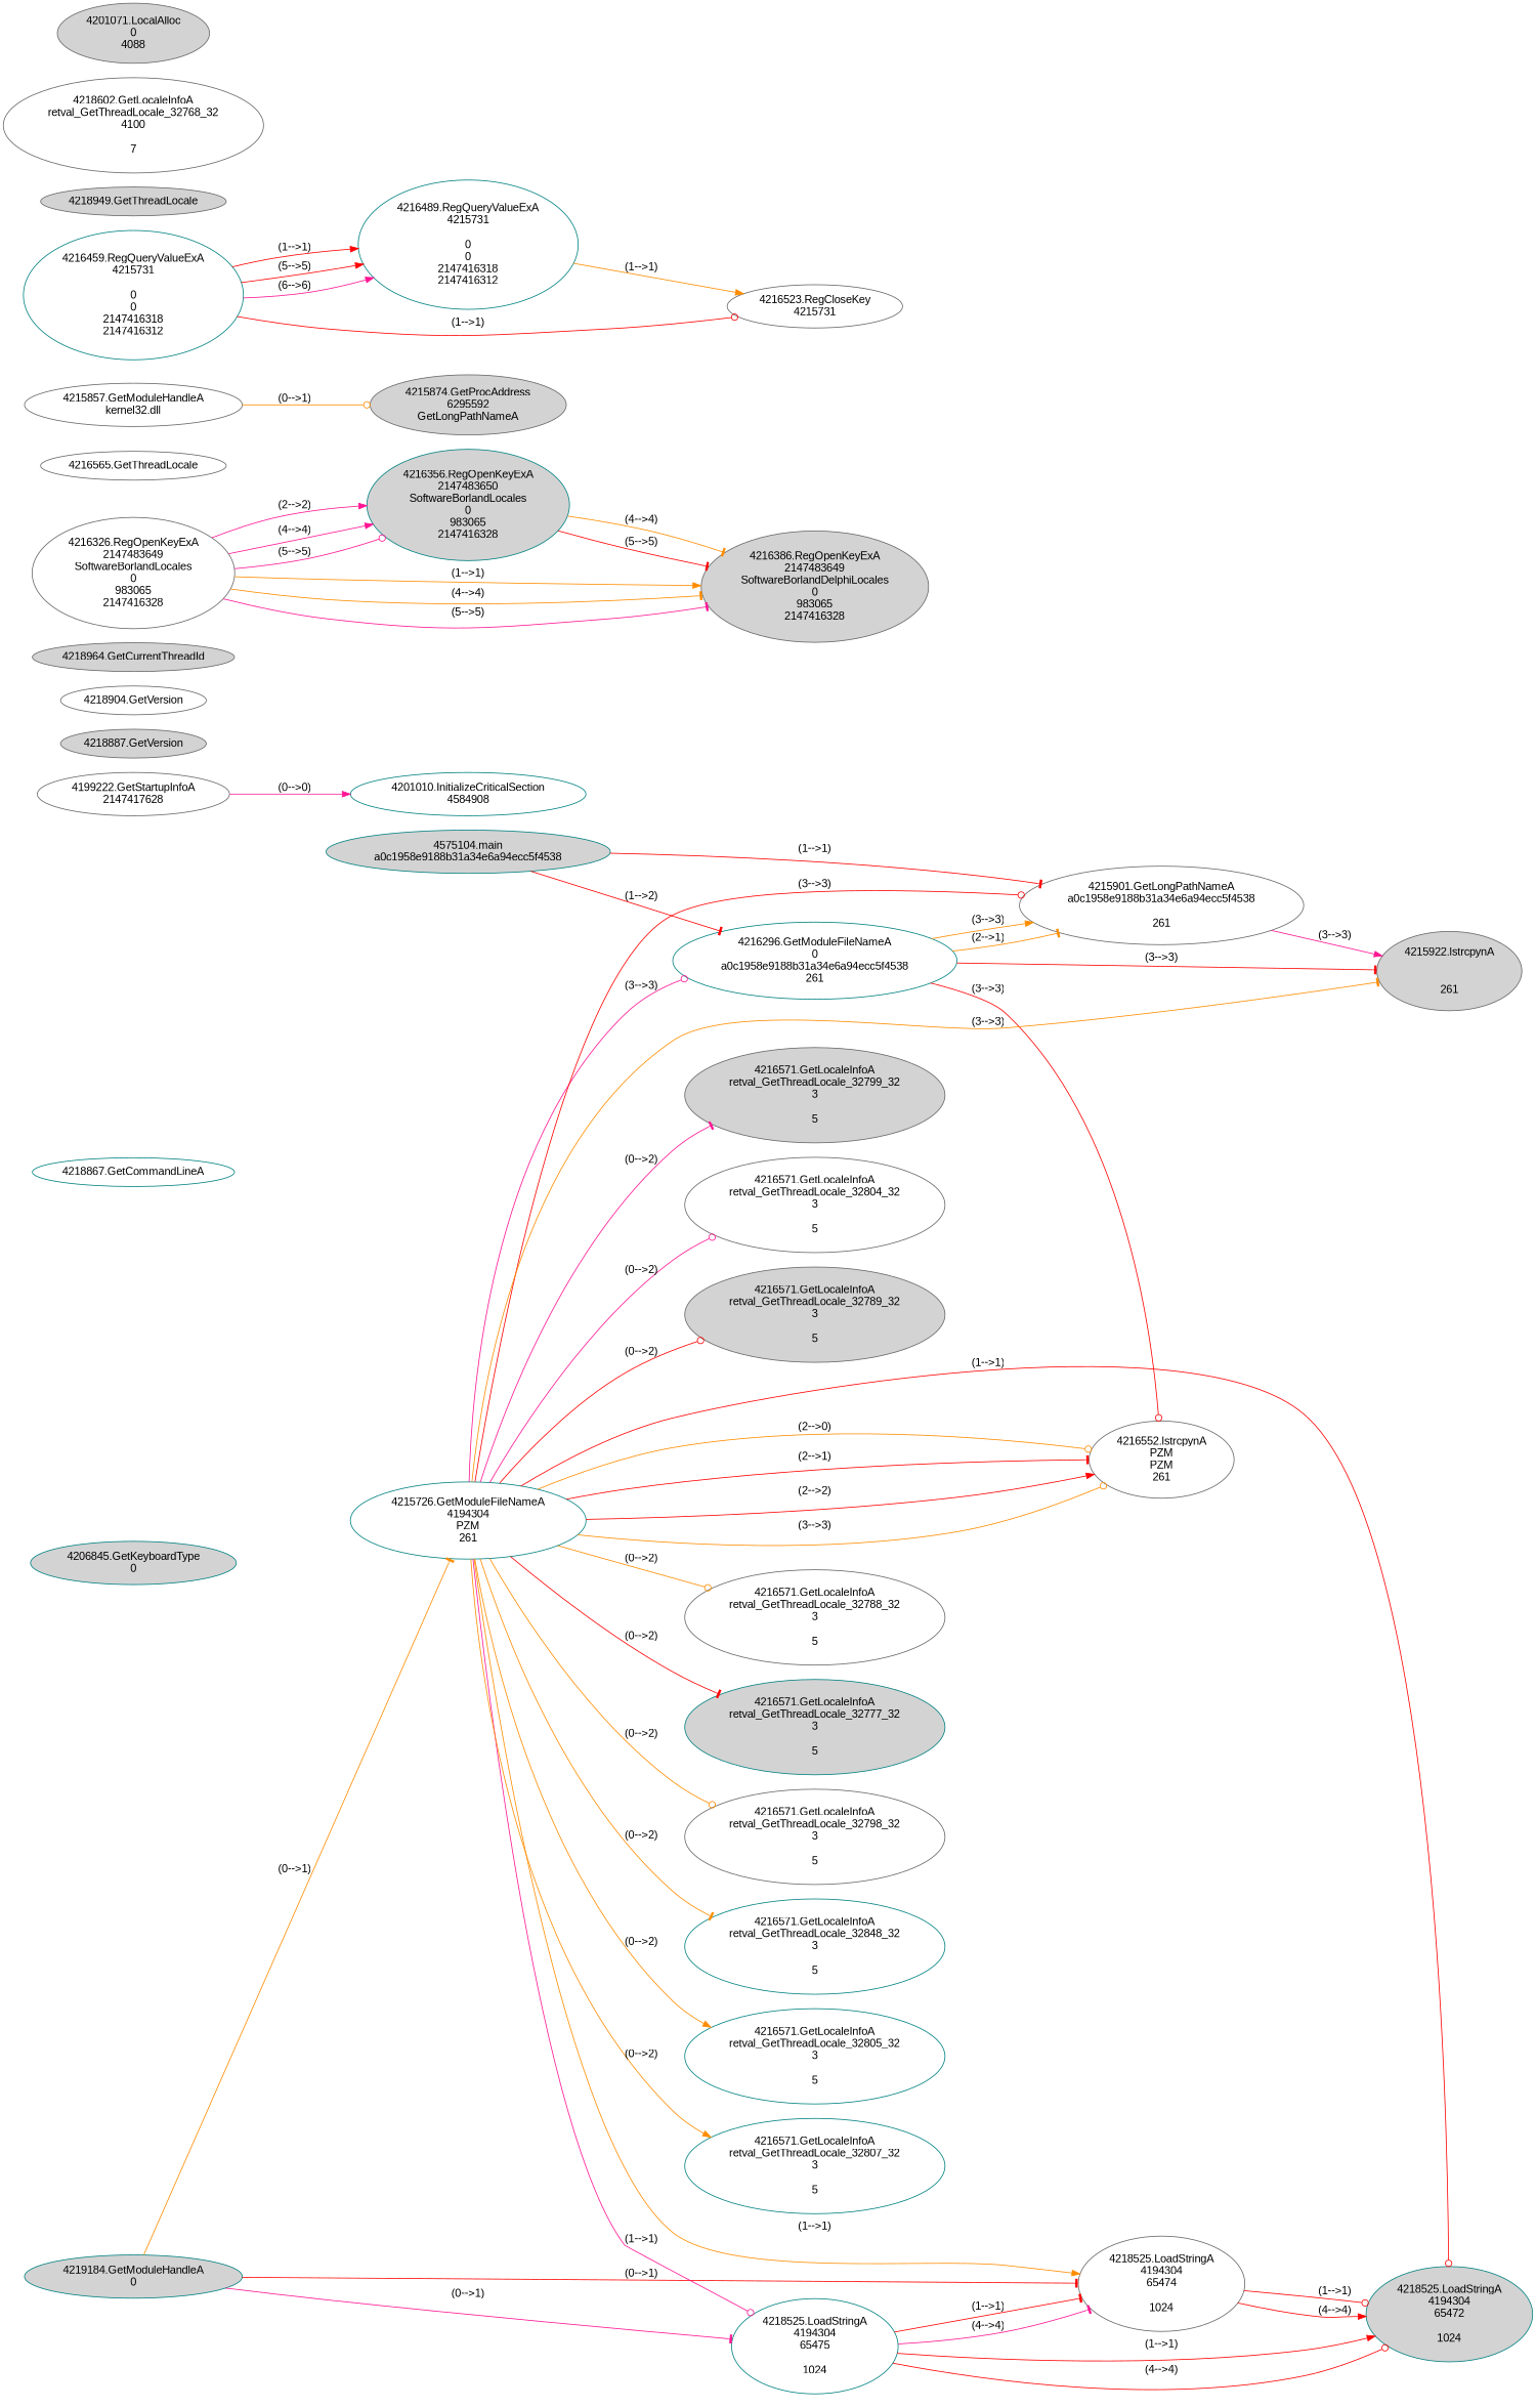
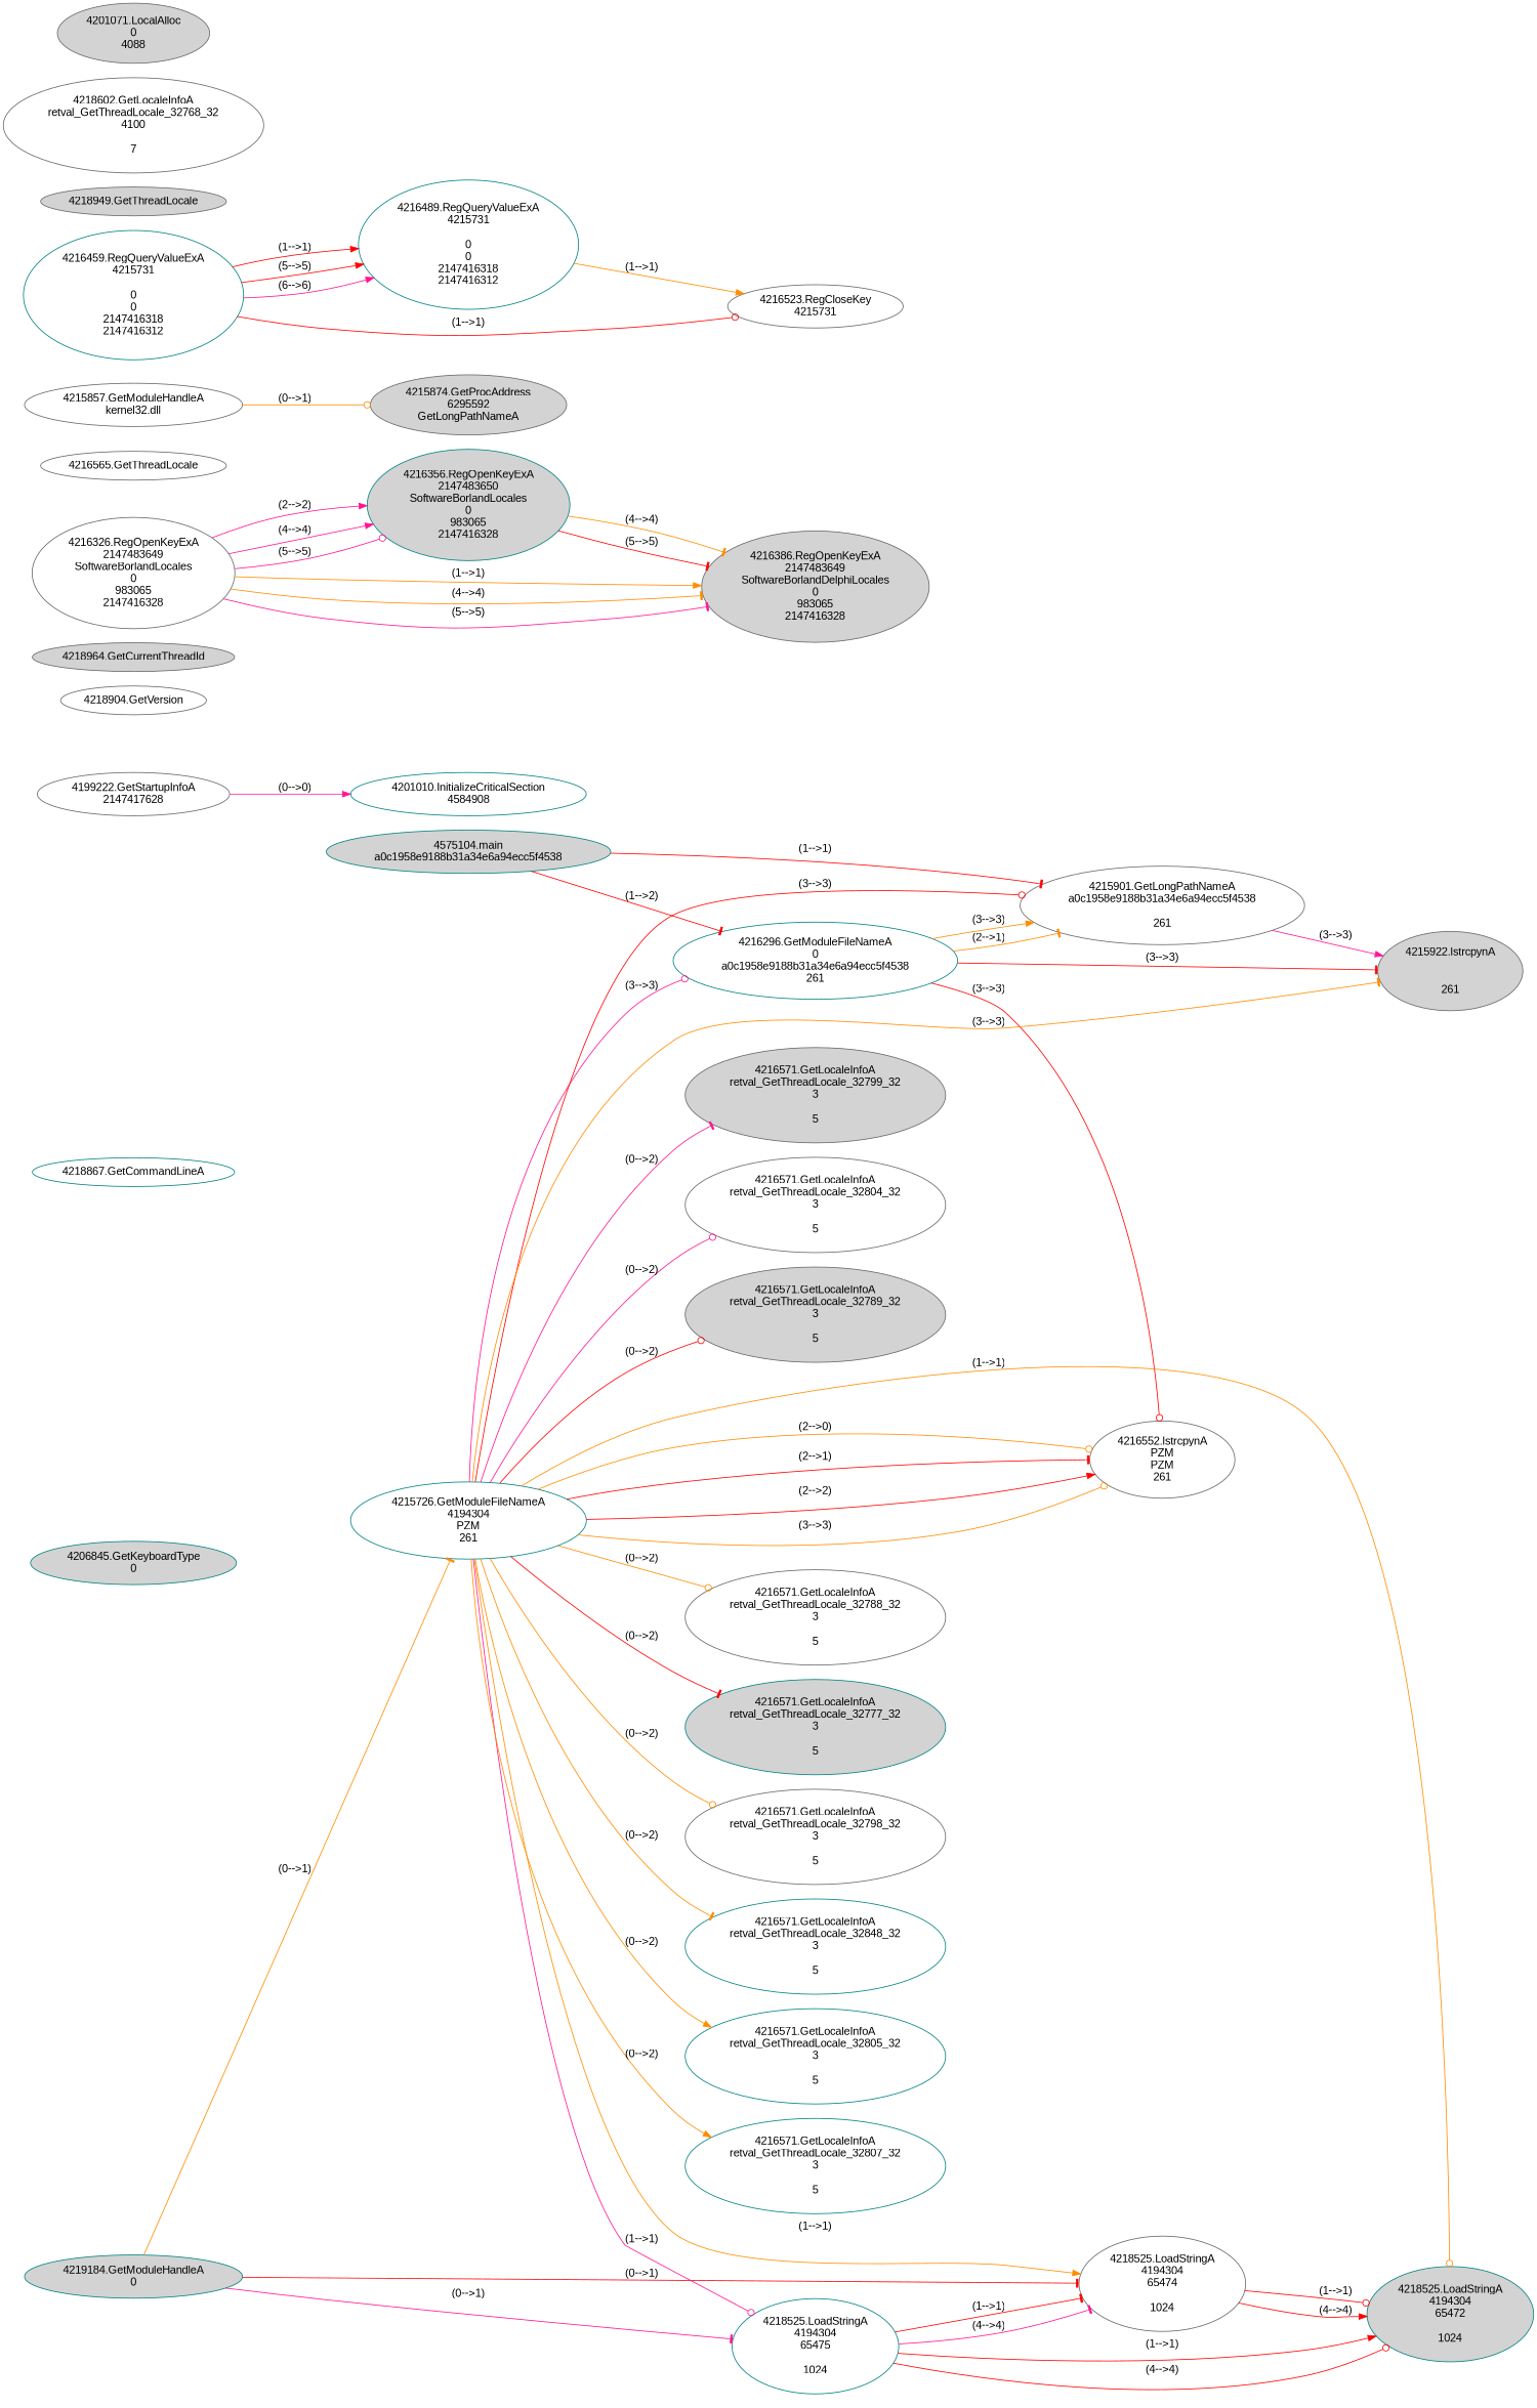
  digraph {
    fontname="Liberation Sans"
    rankdir=LR
    node [color=gray40 fillcolor=white fontname="Liberation Sans" style=filled]
    edge [arrowhead=tee color=red fontname="Liberation Sans"]
    n1 [color=teal fillcolor=lightgrey label="4575104.main\na0c1958e9188b31a34e6a94ecc5f4538"]
    n2 [color=teal label="4216296.GetModuleFileNameA\n0\na0c1958e9188b31a34e6a94ecc5f4538\n261"]
    n3 [label="4215901.GetLongPathNameA\na0c1958e9188b31a34e6a94ecc5f4538\n\n261"]
    n4 [label="4216552.lstrcpynA\nPZM\nPZM\n261"]
    n5 [fillcolor=lightgrey label="4215922.lstrcpynA\n\n\n261"]
    n6 [color=teal fillcolor=lightgrey label="4219184.GetModuleHandleA\n0"]
    n7 [color=teal label="4215726.GetModuleFileNameA\n4194304\nPZM\n261"]
    n8 [color=teal label="4218525.LoadStringA\n4194304\n65475\n\n1024"]
    n9 [label="4218525.LoadStringA\n4194304\n65474\n\n1024"]
    n10 [color=teal fillcolor=lightgrey label="4218525.LoadStringA\n4194304\n65472\n\n1024"]
    n11 [color=teal fillcolor=lightgrey label="4216571.GetLocaleInfoA\nretval_GetThreadLocale_32777_32\n3\n\n5"]
    n12 [label="4216571.GetLocaleInfoA\nretval_GetThreadLocale_32798_32\n3\n\n5"]
    n13 [color=teal label="4216571.GetLocaleInfoA\nretval_GetThreadLocale_32848_32\n3\n\n5"]
    n14 [color=teal label="4216571.GetLocaleInfoA\nretval_GetThreadLocale_32805_32\n3\n\n5"]
    n15 [color=teal label="4216571.GetLocaleInfoA\nretval_GetThreadLocale_32807_32\n3\n\n5"]
    n16 [fillcolor=lightgrey label="4216571.GetLocaleInfoA\nretval_GetThreadLocale_32799_32\n3\n\n5"]
    n17 [label="4216571.GetLocaleInfoA\nretval_GetThreadLocale_32804_32\n3\n\n5"]
    n18 [fillcolor=lightgrey label="4216571.GetLocaleInfoA\nretval_GetThreadLocale_32789_32\n3\n\n5"]
    n19 [label="4216571.GetLocaleInfoA\nretval_GetThreadLocale_32788_32\n3\n\n5"]
    n20 [color=teal fillcolor=lightgrey label="4206845.GetKeyboardType\n0"]
    n21 [color=teal label="4218867.GetCommandLineA\n"]
    n22 [label="4199222.GetStartupInfoA\n2147417628"]
    n23 [color=teal label="4201010.InitializeCriticalSection\n4584908"]
-   n24 [fillcolor=lightgrey label="4218887.GetVersion\n"]
    n25 [label="4218904.GetVersion\n"]
    n26 [fillcolor=lightgrey label="4218964.GetCurrentThreadId\n"]
    n27 [label="4216326.RegOpenKeyExA\n2147483649\nSoftware\Borland\Locales\n0\n983065\n2147416328"]
    n28 [color=teal fillcolor=lightgrey label="4216356.RegOpenKeyExA\n2147483650\nSoftware\Borland\Locales\n0\n983065\n2147416328"]
    n29 [fillcolor=lightgrey label="4216386.RegOpenKeyExA\n2147483649\nSoftware\Borland\Delphi\Locales\n0\n983065\n2147416328"]
    n30 [label="4216565.GetThreadLocale\n"]
    n31 [label="4215857.GetModuleHandleA\nkernel32.dll"]
    n32 [fillcolor=lightgrey label="4215874.GetProcAddress\n6295592\nGetLongPathNameA"]
    n33 [color=teal label="4216459.RegQueryValueExA\n4215731\n\n0\n0\n2147416318\n2147416312"]
    n34 [color=teal label="4216489.RegQueryValueExA\n4215731\n\n0\n0\n2147416318\n2147416312"]
    n35 [label="4216523.RegCloseKey\n4215731"]
    n36 [fillcolor=lightgrey label="4218949.GetThreadLocale\n"]
    n37 [label="4218602.GetLocaleInfoA\nretval_GetThreadLocale_32768_32\n4100\n\n7"]
    n38 [fillcolor=lightgrey label="4201071.LocalAlloc\n0\n4088"]
    n1 -> n2 [label="(1-->2)"]
    n1 -> n3 [label="(1-->1)"]
    n2 -> n3 [color=darkorange label="(2-->1)"]
    n2 -> n3 [arrowhead=normal color=darkorange label="(3-->3)"]
    n2 -> n4 [arrowhead=odot label="(3-->3)"]
    n2 -> n5 [label="(3-->3)"]
    n3 -> n5 [arrowhead=normal color=deeppink label="(3-->3)"]
    n6 -> n7 [color=darkorange label="(0-->1)"]
    n6 -> n8 [color=deeppink label="(0-->1)"]
    n6 -> n9 [label="(0-->1)"]
    n7 -> n2 [arrowhead=odot color=deeppink label="(3-->3)"]
    n7 -> n3 [arrowhead=odot label="(3-->3)"]
    n7 -> n4 [label="(2-->1)"]
    n7 -> n4 [arrowhead=normal label="(2-->2)"]
    n7 -> n4 [arrowhead=odot color=darkorange label="(3-->3)"]
    n7 -> n4 [arrowhead=odot color=darkorange label="(2-->0)"]
    n7 -> n5 [color=darkorange label="(3-->3)"]
    n7 -> n8 [arrowhead=odot color=deeppink label="(1-->1)"]
    n7 -> n9 [arrowhead=normal color=darkorange label="(1-->1)"]
-   n7 -> n10 [arrowhead=odot label="(1-->1)"]
+   n7 -> n10 [arrowhead=odot color=darkorange label="(1-->1)"]
    n7 -> n11 [label="(0-->2)"]
    n7 -> n12 [arrowhead=odot color=darkorange label="(0-->2)"]
    n7 -> n13 [color=darkorange label="(0-->2)"]
    n7 -> n14 [arrowhead=normal color=darkorange label="(0-->2)"]
    n7 -> n15 [arrowhead=normal color=darkorange label="(0-->2)"]
    n7 -> n16 [color=deeppink label="(0-->2)"]
    n7 -> n17 [arrowhead=odot color=deeppink label="(0-->2)"]
    n7 -> n18 [arrowhead=odot label="(0-->2)"]
    n7 -> n19 [arrowhead=odot color=darkorange label="(0-->2)"]
    n8 -> n9 [label="(1-->1)"]
    n8 -> n9 [color=deeppink label="(4-->4)"]
    n8 -> n10 [arrowhead=normal label="(1-->1)"]
    n8 -> n10 [arrowhead=odot label="(4-->4)"]
    n9 -> n10 [arrowhead=odot label="(1-->1)"]
    n9 -> n10 [arrowhead=normal label="(4-->4)"]
    n22 -> n23 [arrowhead=normal color=deeppink label="(0-->0)"]
    n27 -> n28 [arrowhead=normal color=deeppink label="(2-->2)"]
    n27 -> n28 [arrowhead=normal color=deeppink label="(4-->4)"]
    n27 -> n28 [arrowhead=odot color=deeppink label="(5-->5)"]
    n27 -> n29 [arrowhead=normal color=darkorange label="(1-->1)"]
    n27 -> n29 [color=darkorange label="(4-->4)"]
    n27 -> n29 [color=deeppink label="(5-->5)"]
    n28 -> n29 [color=darkorange label="(4-->4)"]
    n28 -> n29 [label="(5-->5)"]
    n31 -> n32 [arrowhead=odot color=darkorange label="(0-->1)"]
    n33 -> n34 [arrowhead=normal label="(1-->1)"]
    n33 -> n34 [arrowhead=normal label="(5-->5)"]
    n33 -> n34 [arrowhead=normal color=deeppink label="(6-->6)"]
    n33 -> n35 [arrowhead=odot label="(1-->1)"]
    n34 -> n35 [arrowhead=normal color=darkorange label="(1-->1)"]
  }
